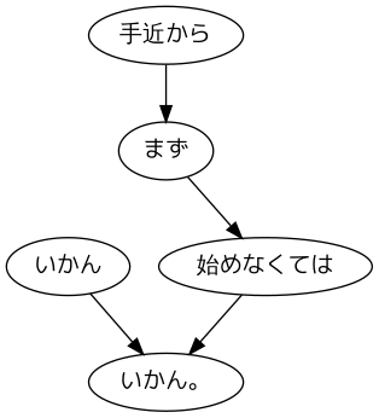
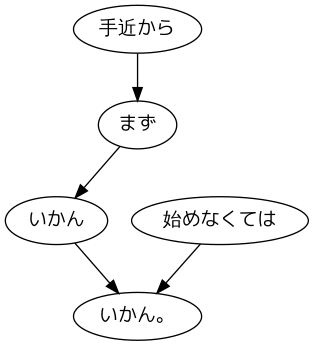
  digraph {
    fontname="Liberation Mono"
    node [fontname="Liberation Mono"]
    edge [fontname="Liberation Mono"]
    n1 [label="いかん"]
    n2 [label="いかん。"]
    n3 [label="まず"]
    n4 [label="始めなくては"]
    n5 [label="手近から"]
    n1 -> n2
-   n3 -> n4
+   n3 -> n1
    n4 -> n2
    n5 -> n3
  }
